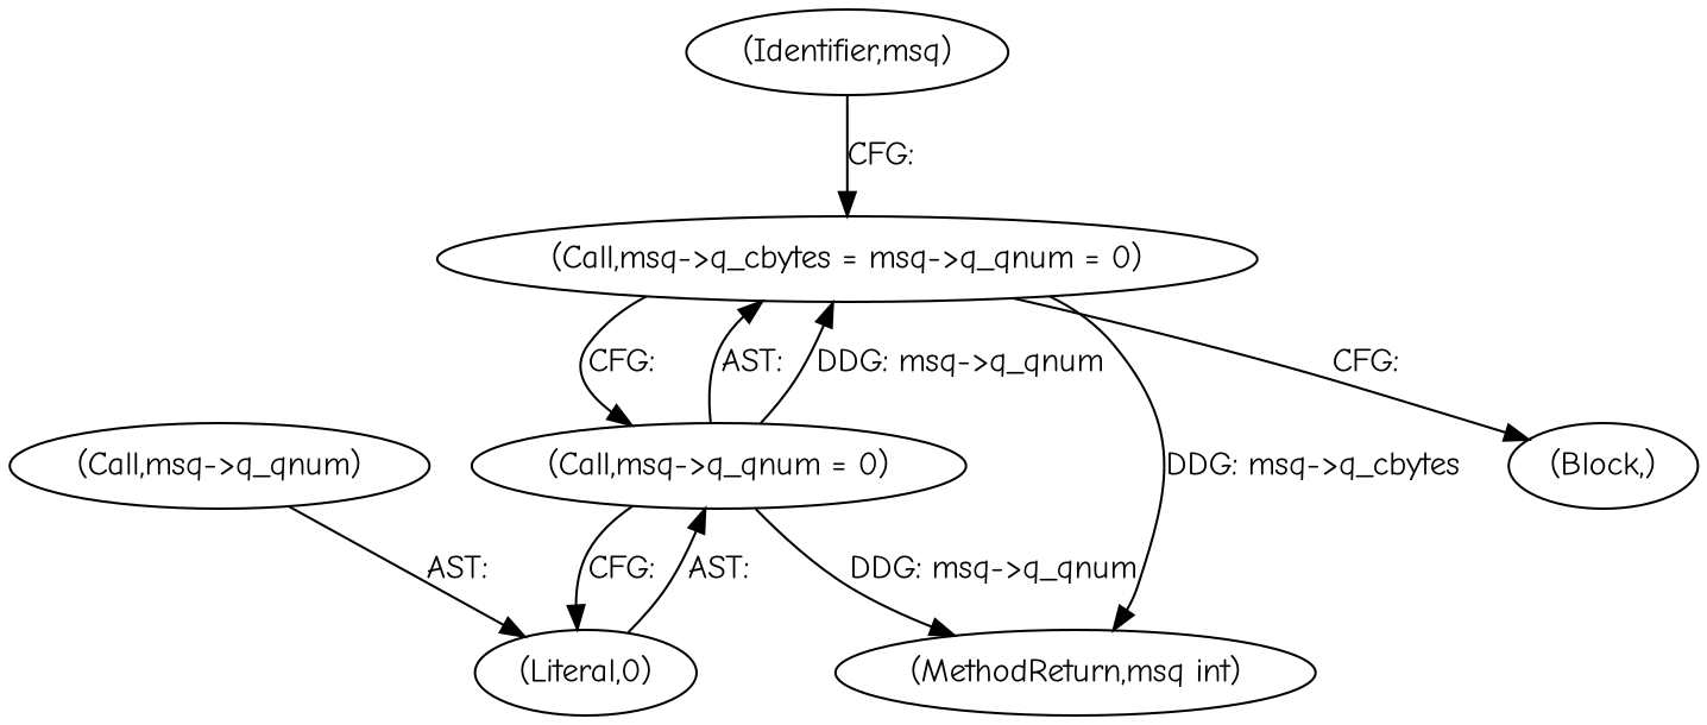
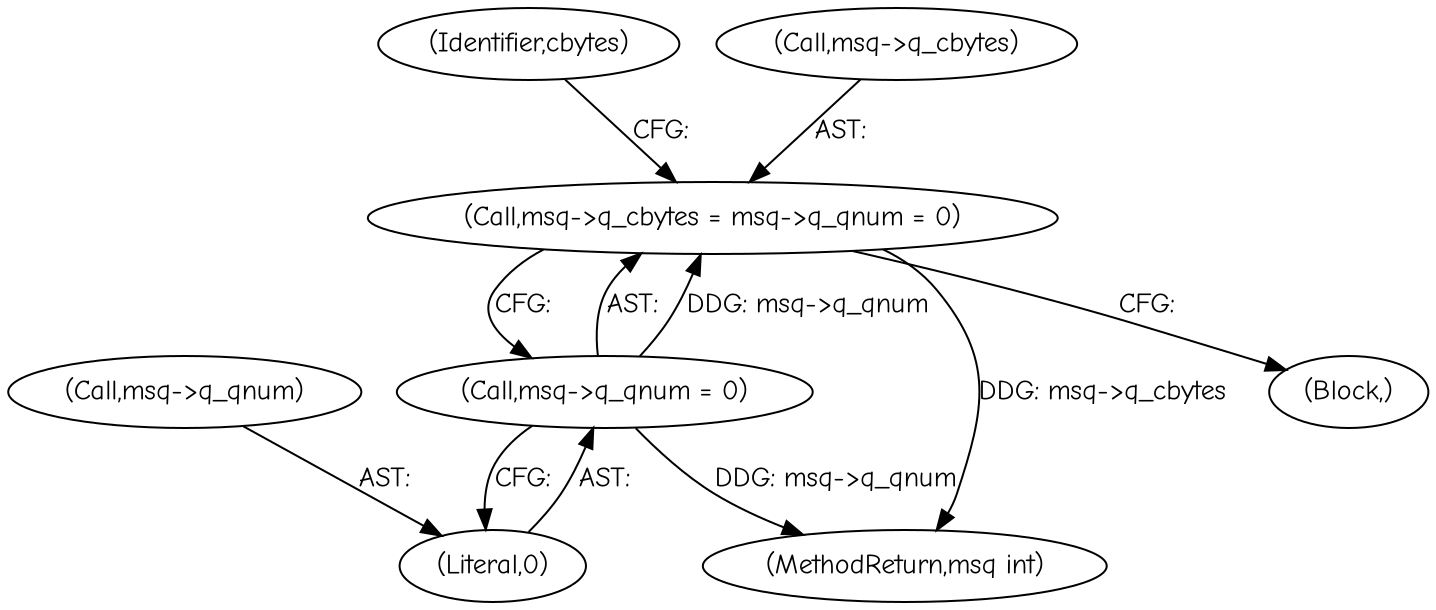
  digraph {
    fontname="Comic Neue"
    node [fontname="Comic Neue"]
    edge [fontname="Comic Neue"]
    n1 [label="(Call,msq->q_cbytes = msq->q_qnum = 0)"]
    n2 [label="(Call,msq->q_qnum = 0)"]
    n3 [label="(MethodReturn,msq int)"]
    n4 [label="(Block,)"]
    n5 [label="(Literal,0)"]
    n6 [label="(Call,msq->q_qnum)"]
-   n7 [label="(Identifier,msq)"]
+   n7 [label="(Identifier,cbytes)"]
+   n8 [label="(Call,msq->q_cbytes)"]
    n1 -> n2 [label="CFG: "]
    n1 -> n3 [label="DDG: msq->q_cbytes"]
    n1 -> n4 [label="CFG: "]
    n2 -> n1 [label="AST: "]
    n2 -> n1 [label="DDG: msq->q_qnum"]
    n2 -> n3 [label="DDG: msq->q_qnum"]
    n2 -> n5 [label="CFG: "]
    n5 -> n2 [label="AST: "]
    n6 -> n5 [label="AST: "]
    n7 -> n1 [label="CFG: "]
+   n8 -> n1 [label="AST: "]
  }
